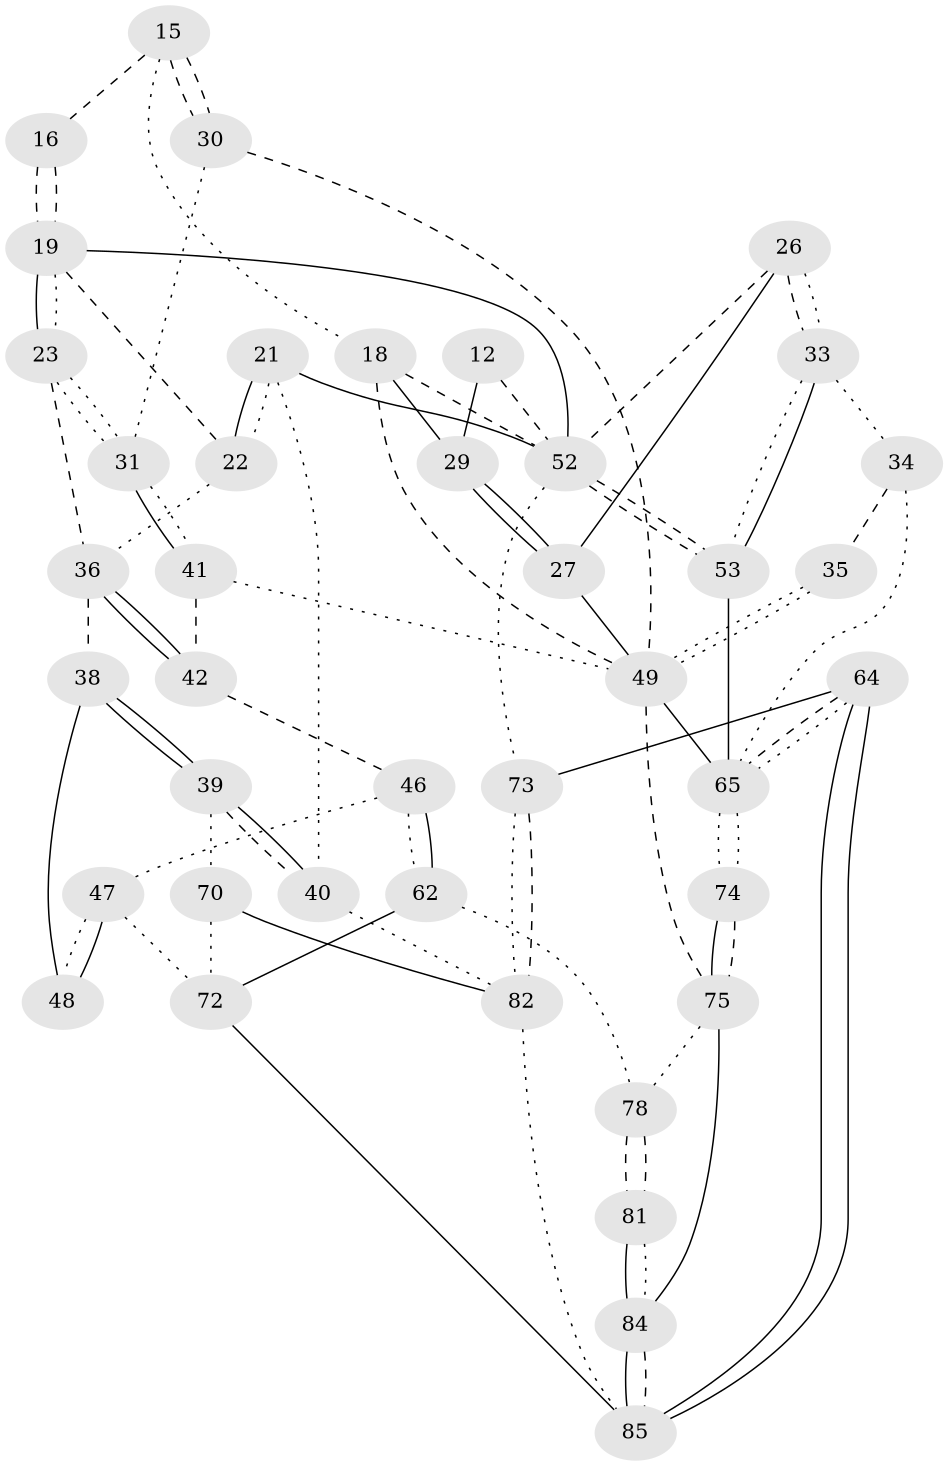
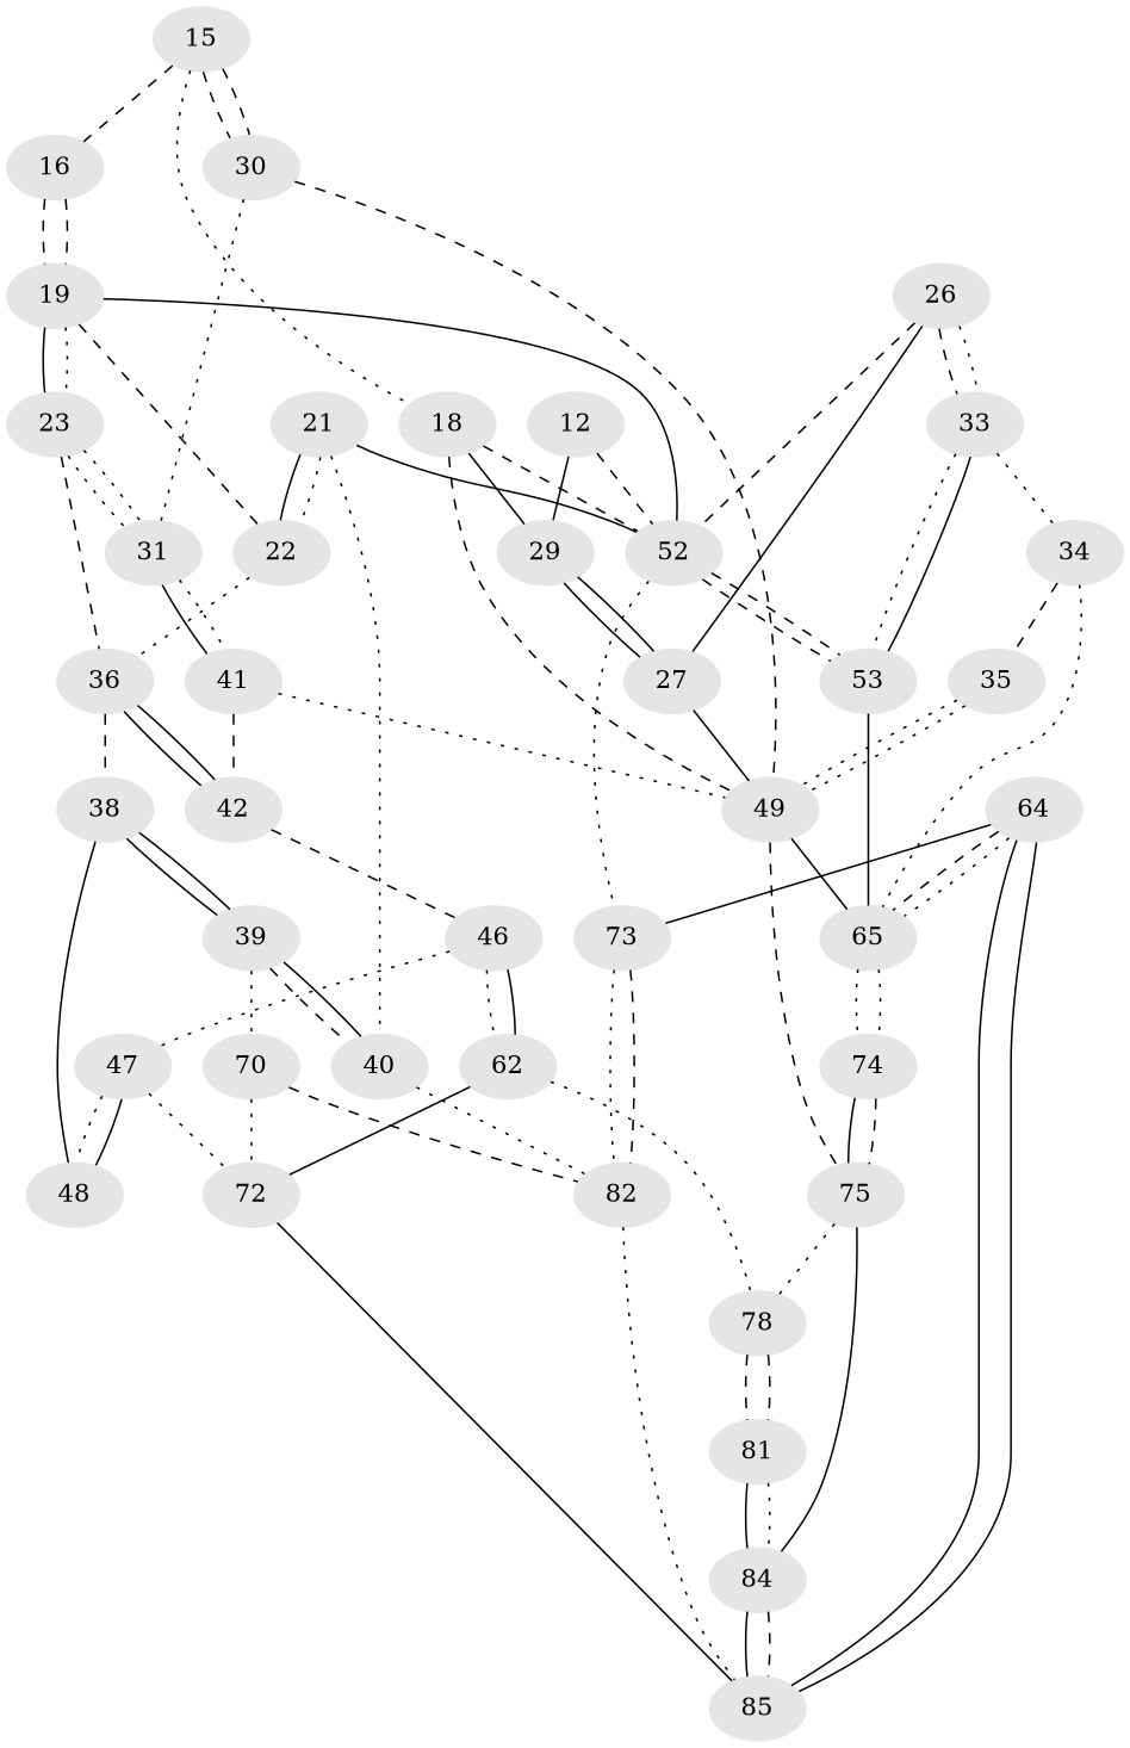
  graph {
    node [color=gray90 style=filled]
    edge [style=dotted]
    12 [super="+11+9"]
    n2 [label=29 super="+17"]
    52 [super="+25+13+10"]
    27
    53
    73 [super="+54"]
    15
    16
    18 [super="+14"]
    30
    19 [super="+7+6+8"]
    49 [super="+44+32+29"]
    31
    22
    23
    65 [super="+61+59+60"]
    75 [super="+55"]
    36 [super="+24"]
    21
    40
    82 [super="+76"]
    38 [super="+37"]
    42
    41
    26
    33
    34
    35
    74
    39
    48
    46 [super="+45"]
    70 [super="+66+51"]
    72 [super="+69+50"]
    85 [super="+83"]
    47
    62 [super="+58"]
    78 [super="+77+57"]
    84 [super="+79"]
    81 [super="+80"]
    64
    12 -- n2 [style=solid weight=2]
    12 -- 52 [style=dashed weight=3]
    n2 -- 27 [style=solid]
    n2 -- 27 [style=solid]
    52 -- 53 [style=dashed]
    52 -- 53 [style=dashed]
    52 -- 73 [weight=3]
    27 -- 49 [style=solid]
    53 -- 65 [style=solid]
    73 -- 82 [weight=2]
    73 -- 82 [style=dashed]
    15 -- 16 [style=dashed]
    15 -- 18
    15 -- 30 [style=dashed]
    15 -- 30 [style=dashed]
    16 -- 19 [style=dashed weight=2]
    16 -- 19 [style=dashed]
    18 -- n2 [style=solid]
    18 -- 52 [style=dashed]
    18 -- 49 [style=dashed]
    30 -- 49 [style=dashed]
    30 -- 31
    19 -- 52 [style=solid weight=2]
    19 -- 22 [style=dashed]
    19 -- 23 [style=solid]
    19 -- 23
    49 -- 65 [style=solid]
    49 -- 75 [style=dashed]
    31 -- 41 [style=solid]
    31 -- 41
    22 -- 36
    23 -- 31
    23 -- 31
    23 -- 36 [style=dashed]
    65 -- 74 [weight=2]
    65 -- 74
    75 -- 78
    75 -- 84 [style=solid]
    36 -- 38 [style=dashed]
    36 -- 42 [style=solid]
    36 -- 42 [style=solid]
    21 -- 52 [style=solid]
    21 -- 22 [style=solid]
    21 -- 22
    21 -- 40
    40 -- 82
    82 -- 85
    38 -- 39 [style=solid]
    38 -- 39 [style=solid]
    38 -- 48 [style=solid weight=2]
    42 -- 46 [style=dashed]
    41 -- 49
    41 -- 42 [style=dashed]
    26 -- 52 [style=dashed]
    26 -- 27 [style=solid]
    26 -- 33 [style=dashed]
    26 -- 33
    33 -- 53
    33 -- 53 [style=solid]
    33 -- 34
    34 -- 65
    34 -- 35 [style=dashed]
    35 -- 49 [weight=2]
    35 -- 49
    74 -- 75 [style=solid]
    74 -- 75 [style=dashed]
    39 -- 40 [style=dashed]
    39 -- 40 [style=solid]
    39 -- 70
    46 -- 47
    46 -- 62 [weight=2]
    46 -- 62 [style=solid]
-   70 -- 82 [style=solid weight=2]
+   70 -- 82 [style=dashed weight=2]
    70 -- 72 [weight=2]
    72 -- 85 [style=solid]
    47 -- 48
    47 -- 48 [style=solid]
    47 -- 72
    62 -- 72 [style=solid]
    62 -- 78
    78 -- 81 [style=dashed weight=2]
    78 -- 81 [style=dashed]
    84 -- 85 [style=solid]
    84 -- 85 [style=dashed]
    81 -- 84 [style=solid weight=2]
    81 -- 84
    64 -- 73 [style=solid]
    64 -- 65 [style=dashed]
    64 -- 65
    64 -- 85 [style=solid]
    64 -- 85 [style=solid]
  }
